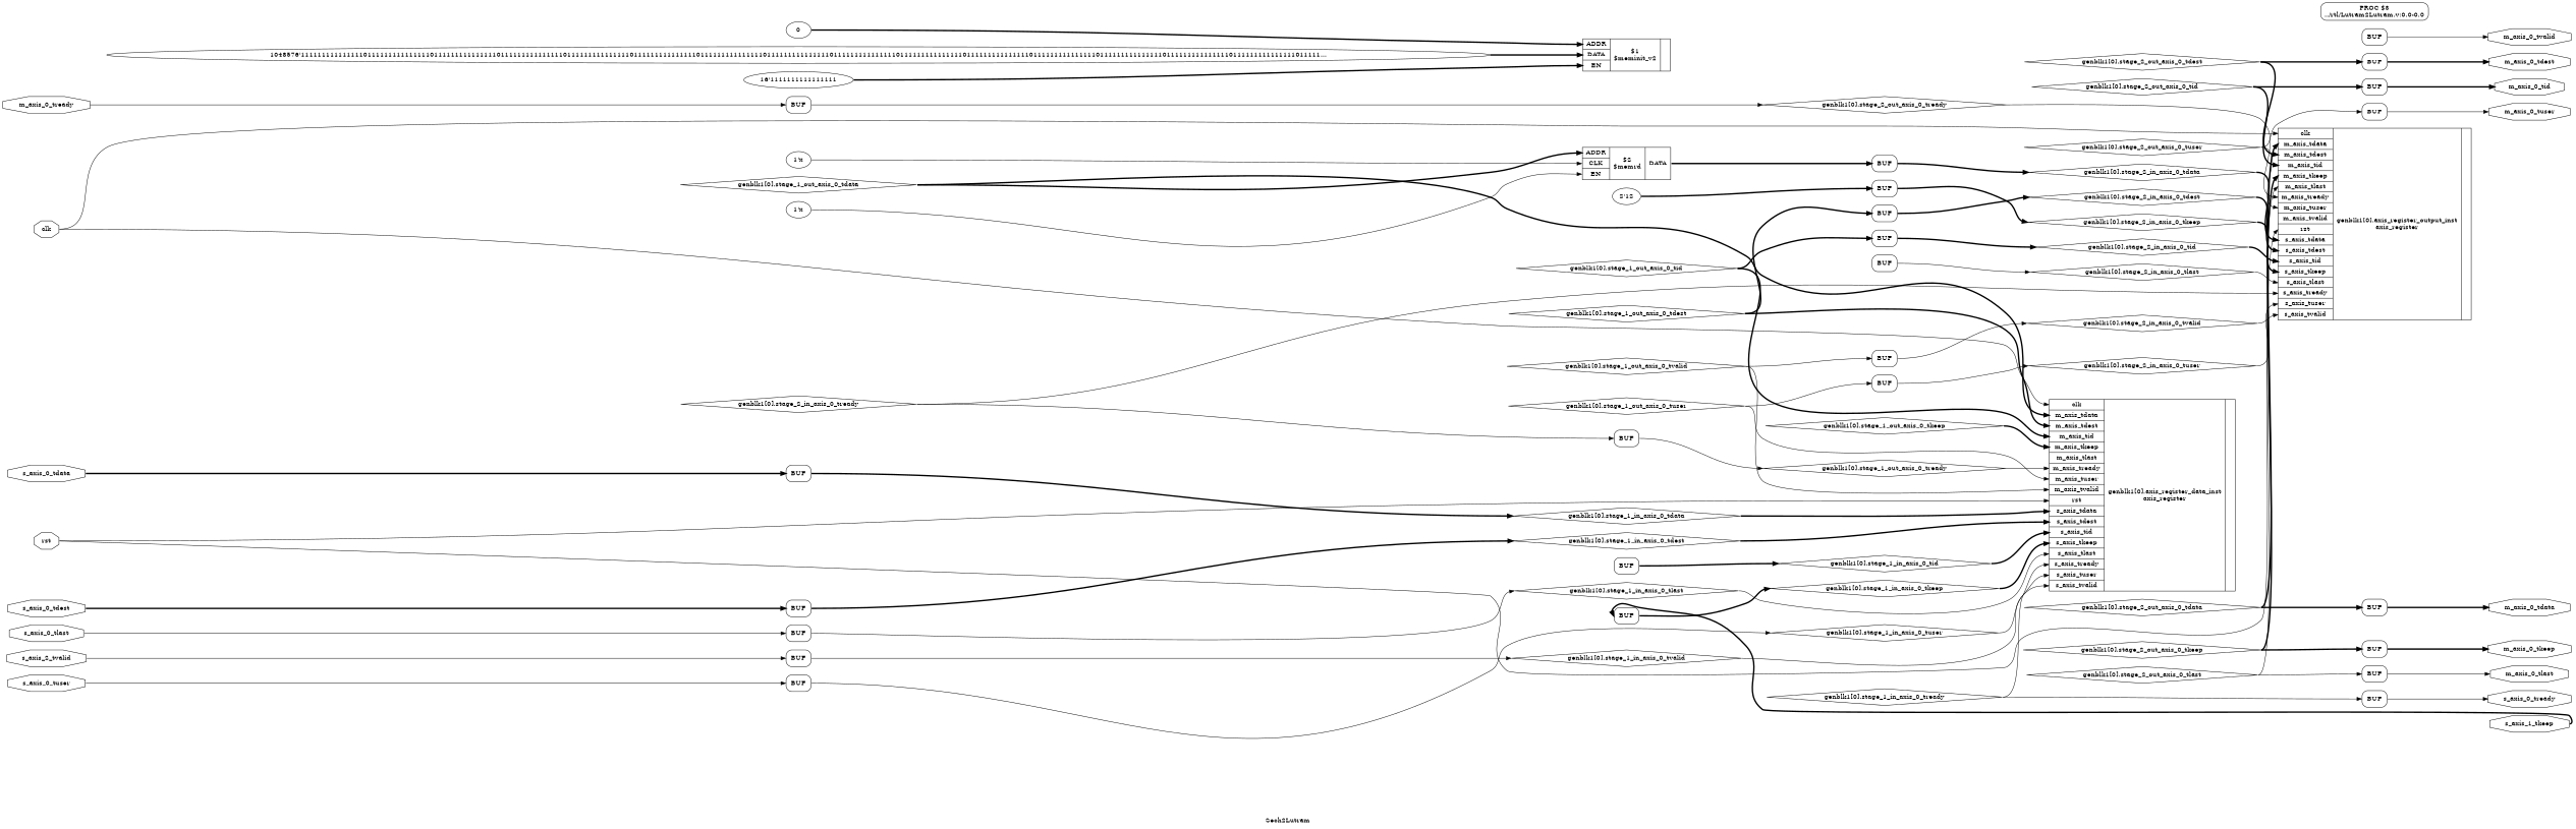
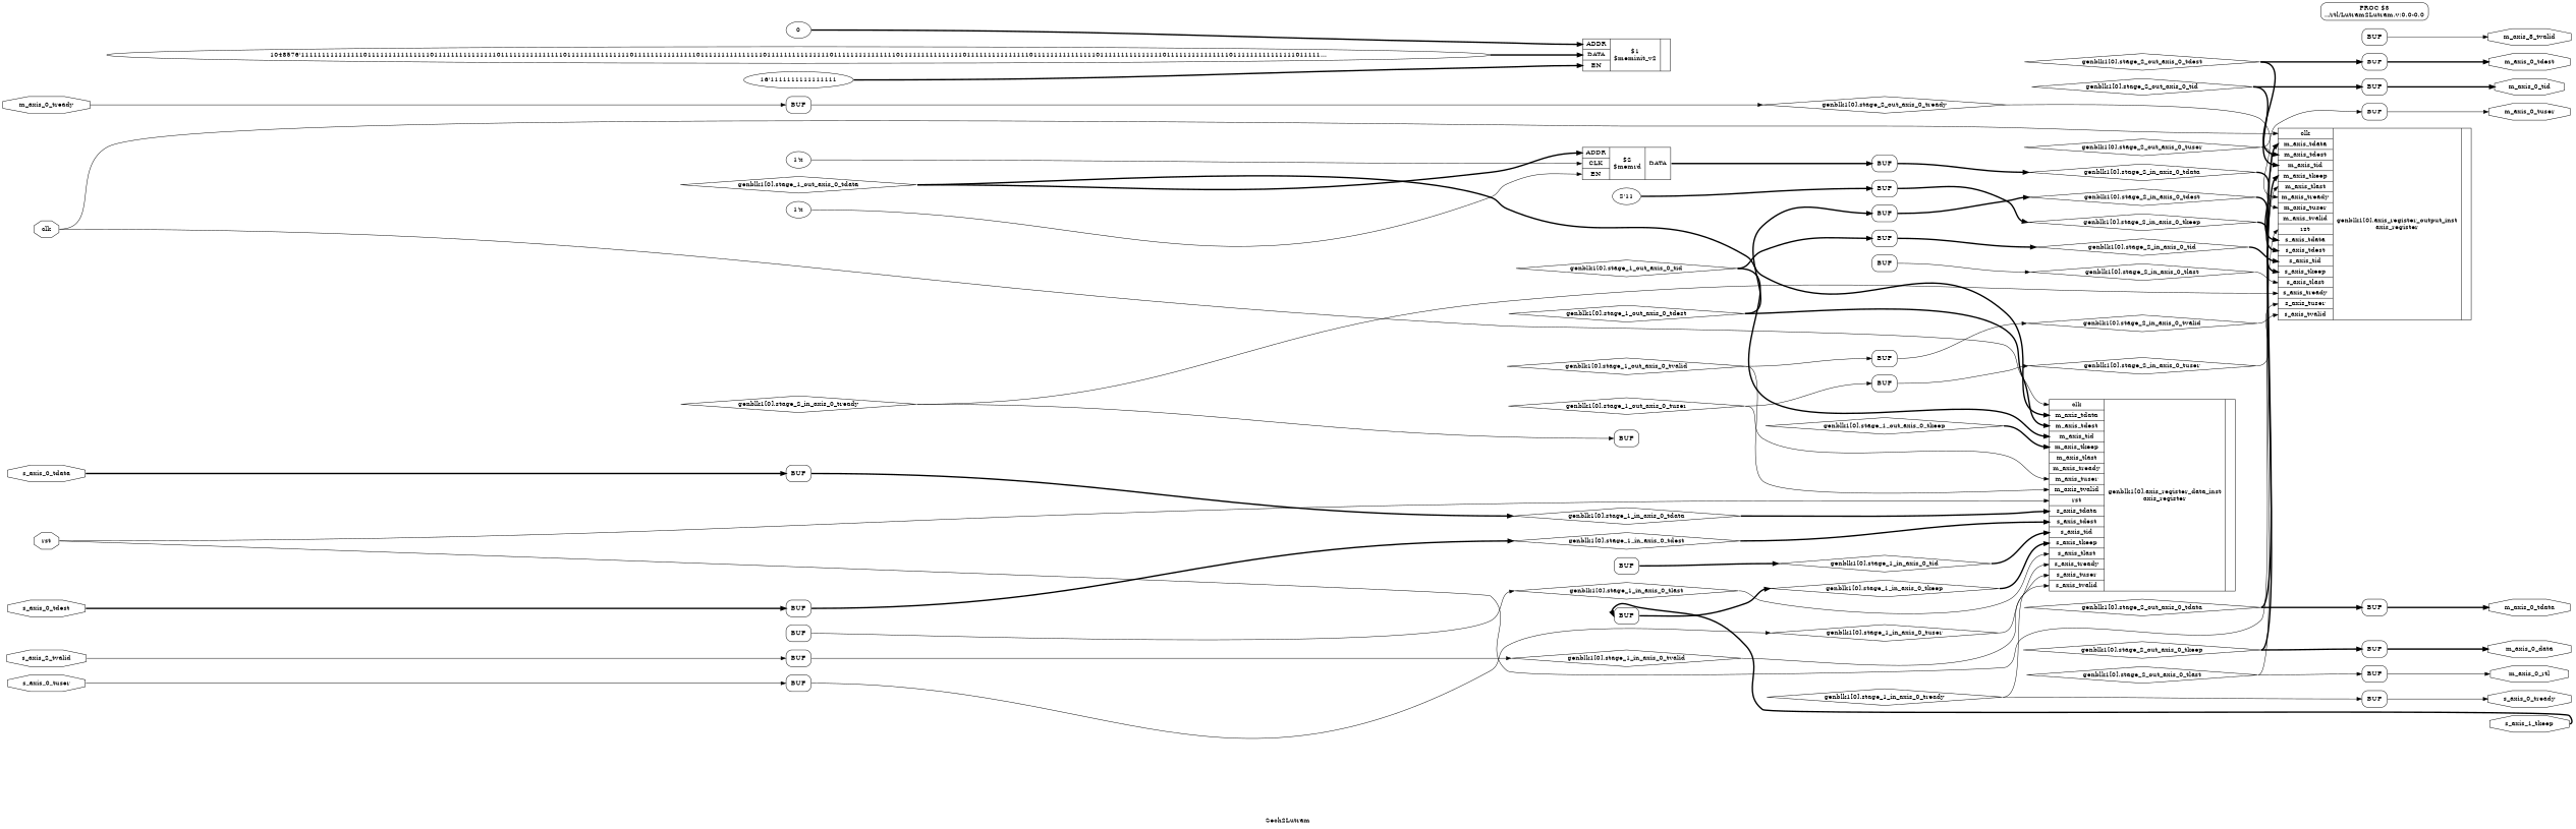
  digraph {
    label=Sech2Lutram
    rankdir=LR
    remincross=true
    node [color=black fontcolor=black shape=diamond]
    edge [color=black fontcolor=black headport=w tailport=e style="setlinewidth(3)"]
    n1 [label=m_axis_0_tready shape=octagon]
    n2 [label=s_axis_0_tuser shape=octagon]
    n3 [label=s_axis_0_tdest shape=octagon]
    n4 [label=s_axis_2_tvalid shape=octagon]
-   n5 [label=s_axis_0_tlast shape=octagon]
    n6 [label=s_axis_0_tdata shape=octagon]
    n7 [label=rst shape=octagon]
    n8 [label=clk shape=octagon]
    n9 [label=m_axis_0_tuser shape=octagon]
    n10 [label=m_axis_0_tdest shape=octagon]
    n11 [label=m_axis_0_tid shape=octagon]
-   n12 [label=m_axis_0_tvalid shape=octagon]
-   n13 [label=m_axis_0_tlast shape=octagon]
-   n14 [label=m_axis_0_tkeep shape=octagon]
+   n12 [label=m_axis_8_tvalid shape=octagon]
+   n13 [label=m_axis_0_rtl shape=octagon]
+   n14 [label=m_axis_0_data shape=octagon]
    n15 [label=m_axis_0_tdata shape=octagon]
    n16 [label=s_axis_0_tready shape=octagon]
    n17 [label=s_axis_1_tkeep shape=octagon]
    n18 [label=BUF shape=box style=rounded color="" fontcolor=""]
    n19 [label=BUF shape=box style=rounded color="" fontcolor=""]
    n20 [label=BUF shape=box style=rounded color="" fontcolor=""]
    n21 [label=BUF shape=box style=rounded color="" fontcolor=""]
    n22 [label=BUF shape=box style=rounded color="" fontcolor=""]
    n23 [label=BUF shape=box style=rounded color="" fontcolor=""]
    n24 [label="{{<p51> clk|<p52> m_axis_tdata|<p53> m_axis_tdest|<p54> m_axis_tid|<p55> m_axis_tkeep|<p56> m_axis_tlast|<p57> m_axis_tready|<p58> m_axis_tuser|<p59> m_axis_tvalid|<p50> rst|<p60> s_axis_tdata|<p61> s_axis_tdest|<p62> s_axis_tid|<p63> s_axis_tkeep|<p64> s_axis_tlast|<p65> s_axis_tready|<p66> s_axis_tuser|<p67> s_axis_tvalid}|genblk1[0].axis_register_output_inst\naxis_register|{}}" shape=record color="" fontcolor=""]
    n25 [label="{{<p51> clk|<p52> m_axis_tdata|<p53> m_axis_tdest|<p54> m_axis_tid|<p55> m_axis_tkeep|<p56> m_axis_tlast|<p57> m_axis_tready|<p58> m_axis_tuser|<p59> m_axis_tvalid|<p50> rst|<p60> s_axis_tdata|<p61> s_axis_tdest|<p62> s_axis_tid|<p63> s_axis_tkeep|<p64> s_axis_tlast|<p65> s_axis_tready|<p66> s_axis_tuser|<p67> s_axis_tvalid}|genblk1[0].axis_register_data_inst\naxis_register|{}}" shape=record color="" fontcolor=""]
    n26 [label=BUF shape=box style=rounded color="" fontcolor=""]
    n27 [label="genblk1[0].stage_2_out_axis_0_tuser"]
    n28 [label=BUF shape=box style=rounded color="" fontcolor=""]
    n29 [label="genblk1[0].stage_2_in_axis_0_tuser"]
    n30 [label="genblk1[0].stage_2_out_axis_0_tdest"]
    n31 [label=BUF shape=box style=rounded color="" fontcolor=""]
    n32 [label="genblk1[0].stage_2_in_axis_0_tdest"]
    n33 [label="genblk1[0].stage_2_out_axis_0_tid"]
    n34 [label=BUF shape=box style=rounded color="" fontcolor=""]
    n35 [label="genblk1[0].stage_2_in_axis_0_tid"]
    n36 [label="genblk1[0].stage_2_out_axis_0_tlast"]
    n37 [label=BUF shape=box style=rounded color="" fontcolor=""]
    n38 [label="genblk1[0].stage_2_in_axis_0_tlast"]
    n39 [label="genblk1[0].stage_2_out_axis_0_tready"]
    n40 [label="genblk1[0].stage_2_in_axis_0_tready"]
    n41 [label=BUF shape=box style=rounded color="" fontcolor=""]
-   n42 [label="genblk1[0].stage_1_out_axis_0_tready"]
    n43 [label=BUF shape=box style=rounded color="" fontcolor=""]
    n44 [label="genblk1[0].stage_2_in_axis_0_tvalid"]
    n45 [label="genblk1[0].stage_2_out_axis_0_tkeep"]
    n46 [label=BUF shape=box style=rounded color="" fontcolor=""]
    n47 [label="genblk1[0].stage_2_in_axis_0_tkeep"]
    n48 [label="genblk1[0].stage_2_out_axis_0_tdata"]
    n49 [label=BUF shape=box style=rounded color="" fontcolor=""]
    n50 [label="genblk1[0].stage_2_in_axis_0_tdata"]
    n51 [label="genblk1[0].stage_1_out_axis_0_tuser"]
    n52 [label=BUF shape=box style=rounded color="" fontcolor=""]
    n53 [label="genblk1[0].stage_1_in_axis_0_tuser"]
    n54 [label="genblk1[0].stage_1_out_axis_0_tdest"]
    n55 [label=BUF shape=box style=rounded color="" fontcolor=""]
    n56 [label="genblk1[0].stage_1_in_axis_0_tdest"]
    n57 [label="genblk1[0].stage_1_out_axis_0_tid"]
    n58 [label=BUF shape=box style=rounded color="" fontcolor=""]
    n59 [label="genblk1[0].stage_1_in_axis_0_tid"]
    n60 [label=BUF shape=box style=rounded color="" fontcolor=""]
    n61 [label="genblk1[0].stage_1_in_axis_0_tlast"]
    n62 [label="genblk1[0].stage_1_in_axis_0_tready"]
    n63 [label=BUF shape=box style=rounded color="" fontcolor=""]
    n64 [label="genblk1[0].stage_1_out_axis_0_tvalid"]
    n65 [label=BUF shape=box style=rounded color="" fontcolor=""]
    n66 [label="genblk1[0].stage_1_in_axis_0_tvalid"]
    n67 [label="genblk1[0].stage_1_out_axis_0_tkeep"]
    n68 [label="genblk1[0].stage_1_in_axis_0_tkeep"]
    n69 [label="genblk1[0].stage_1_out_axis_0_tdata"]
    n70 [label="{{<p69> ADDR|<p70> CLK|<p71> EN}|$2\n$memrd|{<p72> DATA}}" shape=record color="" fontcolor=""]
    n71 [label=BUF shape=box style=rounded color="" fontcolor=""]
    n72 [label="genblk1[0].stage_1_in_axis_0_tdata"]
    n73 [label=BUF shape=box style=rounded color="" fontcolor=""]
    n74 [label="1'x" color="" fontcolor="" shape=""]
    n75 [label="1'x" color="" fontcolor="" shape=""]
    n76 [label="16'1111111111111111" color="" fontcolor="" shape=""]
    n77 [label="{{<p69> ADDR|<p72> DATA|<p71> EN}|$1\n$meminit_v2|{}}" shape=record color="" fontcolor=""]
    n78 [label="1048576'11111111111111101111111111111110111111111111111011111111111111101111111111111110111111111111111011111111111111101111111111111110111111111111111011111111111111101111111111111110111111111111111011111111111111101111111111111110111111111111111011111..." color="" fontcolor="" shape=""]
    n79 [label=0 color="" fontcolor="" shape=""]
    n80 [label="PROC $3\n../rtl/Lutram2Lutram.v:0.0-0.0" shape=box style=rounded color="" fontcolor=""]
-   n81 [label="2'12" color="" fontcolor="" shape=""]
+   n81 [label="2'11" color="" fontcolor="" shape=""]
    n82 [label=BUF shape=box style=rounded color="" fontcolor=""]
    subgraph sub_1 {
      rank=source
      n1
      n2
      n3
      n4
-     n5
      n6
      n7
      n8
    }
    subgraph sub_2 {
      rank=sink
      n9
      n10
      n11
      n12
      n13
      n14
      n15
      n16
      n17
    }
    n1 -> n18 [style=""]
    n2 -> n19 [style=""]
    n3 -> n20
    n4 -> n21 [style=""]
-   n5 -> n22 [style=""]
    n6 -> n23
    n7 -> n24 [headport="p50:w" style=""]
    n7 -> n25 [headport="p50:w" style=""]
    n8 -> n24 [headport="p51:w" style=""]
    n8 -> n25 [headport="p51:w" style=""]
    n17 -> n26
    n18 -> n39 [style=""]
    n19 -> n53 [style=""]
    n20 -> n56
    n21 -> n66 [style=""]
    n22 -> n61 [style=""]
    n23 -> n72
    n26 -> n68
    n27 -> n24 [headport="p58:w" style=""]
    n27 -> n28 [style=""]
    n28 -> n9 [style=""]
    n29 -> n24 [headport="p66:w" style=""]
    n30 -> n24 [headport="p53:w"]
    n30 -> n31
    n31 -> n10
    n32 -> n24 [headport="p61:w"]
    n33 -> n24 [headport="p54:w"]
    n33 -> n34
    n34 -> n11
    n35 -> n24 [headport="p62:w"]
    n36 -> n24 [headport="p56:w" style=""]
    n36 -> n37 [style=""]
    n37 -> n13 [style=""]
    n38 -> n24 [headport="p64:w" style=""]
    n39 -> n24 [headport="p57:w" style=""]
    n40 -> n24 [headport="p65:w" style=""]
    n40 -> n41 [style=""]
-   n41 -> n42 [style=""]
-   n42 -> n25 [headport="p57:w" style=""]
    n43 -> n12 [style=""]
    n44 -> n24 [headport="p67:w" style=""]
    n45 -> n24 [headport="p55:w"]
    n45 -> n46
    n46 -> n14
    n47 -> n24 [headport="p63:w"]
    n48 -> n24 [headport="p52:w"]
    n48 -> n49
    n49 -> n15
    n50 -> n24 [headport="p60:w"]
    n51 -> n25 [headport="p58:w" style=""]
    n51 -> n52 [style=""]
    n52 -> n29 [style=""]
    n53 -> n25 [headport="p66:w" style=""]
    n54 -> n25 [headport="p53:w"]
    n54 -> n55
    n55 -> n32
    n56 -> n25 [headport="p61:w"]
    n57 -> n25 [headport="p54:w"]
    n57 -> n58
    n58 -> n35
    n59 -> n25 [headport="p62:w"]
    n60 -> n38 [style=""]
    n61 -> n25 [headport="p64:w" style=""]
    n62 -> n25 [headport="p65:w" style=""]
    n62 -> n63 [style=""]
    n63 -> n16 [style=""]
    n64 -> n25 [headport="p59:w" style=""]
    n64 -> n65 [style=""]
    n65 -> n44 [style=""]
    n66 -> n25 [headport="p67:w" style=""]
    n67 -> n25 [headport="p55:w"]
    n68 -> n25 [headport="p63:w"]
    n69 -> n25 [headport="p52:w"]
    n69 -> n70 [headport="p69:w"]
    n70 -> n71 [tailport="p72:e"]
    n71 -> n50
    n72 -> n25 [headport="p60:w"]
    n73 -> n59
    n74 -> n70 [headport="p71:w" style=""]
    n75 -> n70 [headport="p70:w" style=""]
    n76 -> n77 [headport="p71:w"]
    n78 -> n77 [headport="p72:w"]
    n79 -> n77 [headport="p69:w"]
    n81 -> n82
    n82 -> n47
  }
